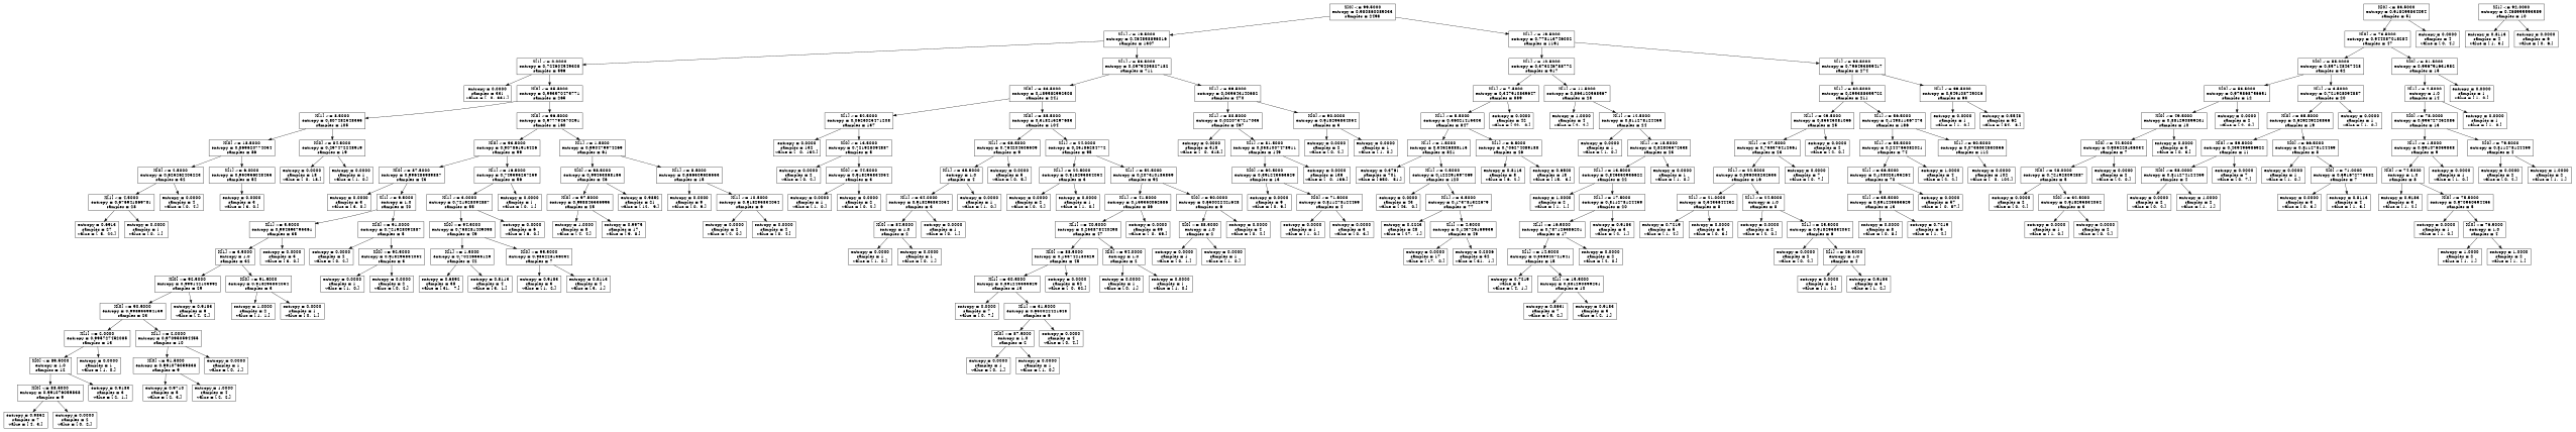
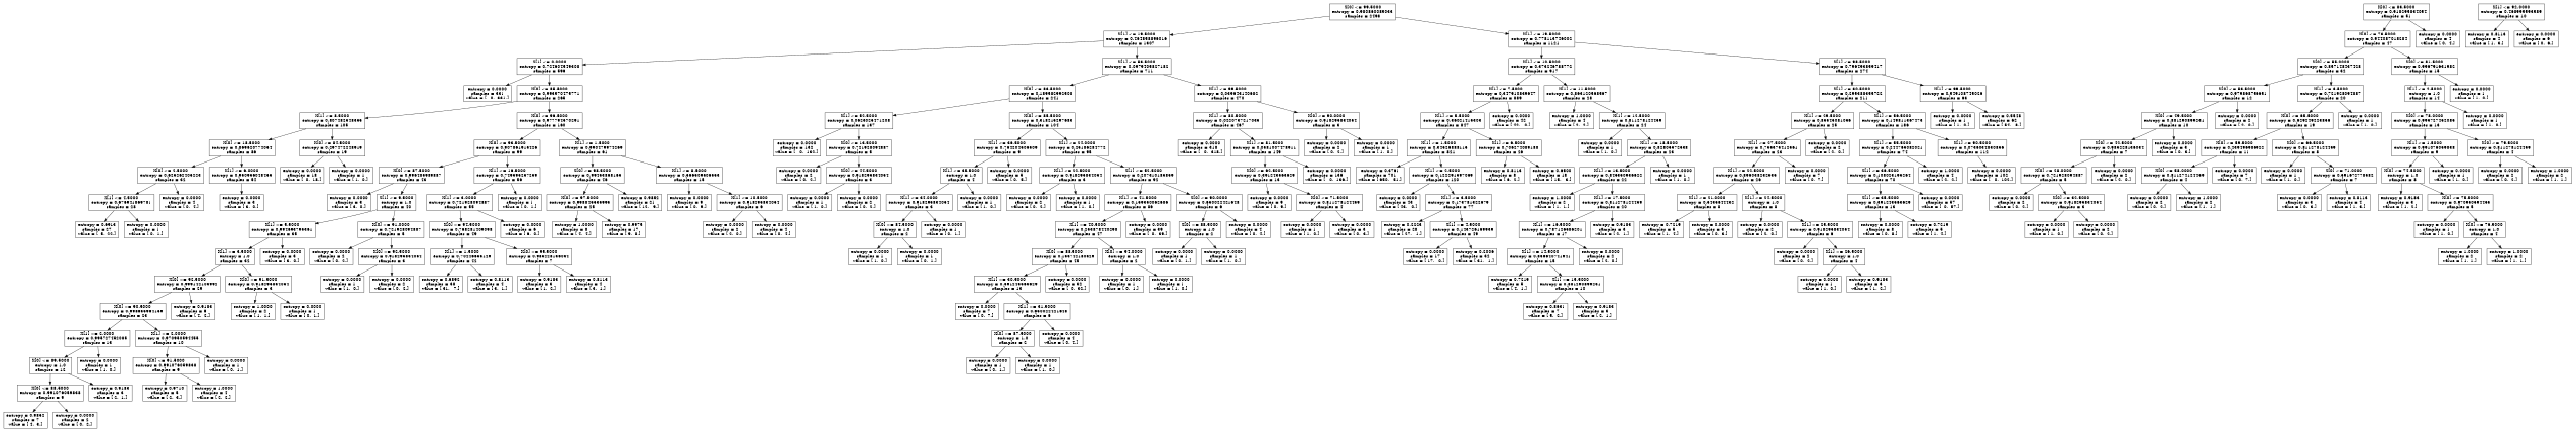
  digraph {
    node [shape=box]
    n1 [label="X[0] <= 99.5000\nentropy = 0.980860085033\nsamples = 2498"]
    n2 [label="X[1] <= 19.5000\nentropy = 0.464858896016\nsamples = 1307"]
-   n3 [label="X[1] <= 19.5000\nentropy = 0.778113746002\nsamples = 1191"]
+   n3 [label="X[1] <= 19.5000\nentropy = 0.778113746002\nsamples = 1121"]
    n4 [label="X[1] <= 0.0000\nentropy = 0.724604549308\nsamples = 596"]
    n5 [label="X[1] <= 53.5000\nentropy = 0.0979405827182\nsamples = 711"]
    n6 [label="X[1] <= 10.5000\nentropy = 0.373246788772\nsamples = 917"]
    n7 [label="X[1] <= 98.5000\nentropy = 0.796493859417\nsamples = 274"]
    n8 [label="entropy = 0.0000\nsamples = 331\nvalue = [   0.  331.]"]
    n9 [label="X[0] <= 85.5000\nentropy = 0.993570475771\nsamples = 265"]
    n10 [label="X[0] <= 83.5000\nentropy = 0.189582992508\nsamples = 241"]
    n11 [label="X[1] <= 99.5000\nentropy = 0.039643140682\nsamples = 470"]
    n12 [label="X[1] <= 8.5000\nentropy = 0.807482548355\nsamples = 105"]
    n13 [label="X[0] <= 96.5000\nentropy = 0.977794570291\nsamples = 160"]
    n14 [label="X[0] <= 18.5000\nentropy = 0.869620774054\nsamples = 86"]
    n15 [label="X[0] <= 84.5000\nentropy = 0.297472248919\nsamples = 19"]
    n16 [label="X[0] <= 93.5000\nentropy = 0.907861915426\nsamples = 99"]
    n17 [label="X[1] <= 1.5000\nentropy = 0.990479974269\nsamples = 61"]
    n18 [label="X[0] <= 2.5000\nentropy = 0.625262405223\nsamples = 32"]
    n19 [label="X[1] <= 6.0000\nentropy = 0.950956048455\nsamples = 54"]
    n20 [label="entropy = 0.0000\nsamples = 18\nvalue = [  0.  18.]"]
    n21 [label="entropy = 0.0000\nsamples = 1\nvalue = [ 1.  0.]"]
    n22 [label="X[1] <= 4.5000\nentropy = 0.676941869781\nsamples = 28"]
    n23 [label="entropy = 0.0000\nsamples = 4\nvalue = [ 0.  4.]"]
    n24 [label="entropy = 0.0000\nsamples = 3\nvalue = [ 3.  0.]"]
    n25 [label="entropy = 0.6913\nsamples = 27\nvalue = [  5.  22.]"]
    n26 [label="entropy = 0.0000\nsamples = 1\nvalue = [ 0.  1.]"]
    n27 [label="X[0] <= 83.5000\nentropy = 0.918295834054\nsamples = 51"]
    n28 [label="X[0] <= 73.5000\nentropy = 0.944087018284\nsamples = 47"]
    n29 [label="entropy = 0.0000\nsamples = 4\nvalue = [ 0.  4.]"]
    n30 [label="X[0] <= 55.0000\nentropy = 0.857148437428\nsamples = 32"]
    n31 [label="X[0] <= 81.5000\nentropy = 0.996791631982\nsamples = 15"]
    n32 [label="X[0] <= 53.5000\nentropy = 0.979868756651\nsamples = 12"]
    n33 [label="X[1] <= 3.5000\nentropy = 0.721928094887\nsamples = 20"]
    n34 [label="X[1] <= 2.5000\nentropy = 1.0\nsamples = 14"]
    n35 [label="entropy = 0.0000\nsamples = 1\nvalue = [ 1.  0.]"]
    n36 [label="X[0] <= 49.5000\nentropy = 0.881290899231\nsamples = 10"]
    n37 [label="entropy = 0.0000\nsamples = 2\nvalue = [ 2.  0.]"]
    n38 [label="X[0] <= 65.5000\nentropy = 0.629249223856\nsamples = 19"]
    n39 [label="entropy = 0.0000\nsamples = 1\nvalue = [ 1.  0.]"]
    n40 [label="X[0] <= 42.5000\nentropy = 0.985228136034\nsamples = 7"]
    n41 [label="entropy = 0.0000\nsamples = 3\nvalue = [ 0.  3.]"]
    n42 [label="X[0] <= 28.0000\nentropy = 0.721928094887\nsamples = 5"]
    n43 [label="entropy = 0.0000\nsamples = 2\nvalue = [ 2.  0.]"]
    n44 [label="entropy = 0.0000\nsamples = 2\nvalue = [ 0.  2.]"]
    n45 [label="X[0] <= 32.5000\nentropy = 0.918295834054\nsamples = 3"]
    n46 [label="entropy = 0.0000\nsamples = 1\nvalue = [ 1.  0.]"]
    n47 [label="entropy = 0.0000\nsamples = 2\nvalue = [ 0.  2.]"]
    n48 [label="X[0] <= 59.5000\nentropy = 0.439496986922\nsamples = 11"]
    n49 [label="X[0] <= 66.5000\nentropy = 0.811278124459\nsamples = 8"]
    n50 [label="X[0] <= 58.0000\nentropy = 0.811274124459\nsamples = 4"]
    n51 [label="entropy = 0.0000\nsamples = 7\nvalue = [ 0.  7.]"]
    n52 [label="entropy = 0.0000\nsamples = 1\nvalue = [ 1.  0.]"]
    n53 [label="X[0] <= 71.0000\nentropy = 0.591672778582\nsamples = 7"]
    n54 [label="entropy = 0.0000\nsamples = 2\nvalue = [ 0.  2.]"]
    n55 [label="entropy = 1.0000\nsamples = 2\nvalue = [ 1.  1.]"]
    n56 [label="entropy = 0.0000\nsamples = 3\nvalue = [ 0.  3.]"]
    n57 [label="entropy = 0.8113\nsamples = 4\nvalue = [ 1.  3.]"]
    n58 [label="X[0] <= 78.0000\nentropy = 0.995727452085\nsamples = 13"]
    n59 [label="entropy = 0.0000\nsamples = 1\nvalue = [ 1.  0.]"]
    n60 [label="X[1] <= 1.5000\nentropy = 0.991076059838\nsamples = 9"]
    n61 [label="X[0] <= 79.5000\nentropy = 0.811278124459\nsamples = 4"]
    n62 [label="X[0] <= 74.5000\nentropy = 1.0\nsamples = 8"]
    n63 [label="entropy = 0.0000\nsamples = 1\nvalue = [ 1.  0.]"]
    n64 [label="entropy = 0.0000\nsamples = 2\nvalue = [ 0.  2.]"]
    n65 [label="entropy = 1.0000\nsamples = 2\nvalue = [ 1.  1.]"]
    n66 [label="entropy = 0.9183\nsamples = 3\nvalue = [ 1.  2.]"]
    n67 [label="X[0] <= 75.5000\nentropy = 0.970950594455\nsamples = 5"]
    n68 [label="entropy = 0.0000\nsamples = 1\nvalue = [ 1.  0.]"]
    n69 [label="X[0] <= 76.5000\nentropy = 1.0\nsamples = 4"]
    n70 [label="entropy = 1.0000\nsamples = 2\nvalue = [ 1.  1.]"]
    n71 [label="entropy = 1.0000\nsamples = 2\nvalue = [ 1.  1.]"]
    n72 [label="X[0] <= 87.5000\nentropy = 0.996485989887\nsamples = 43"]
    n73 [label="X[1] <= 16.5000\nentropy = 0.749595257259\nsamples = 56"]
    n74 [label="X[0] <= 98.5000\nentropy = 0.99453868165\nsamples = 46"]
    n75 [label="X[1] <= 8.5000\nentropy = 0.566509506553\nsamples = 15"]
    n76 [label="entropy = 0.0000\nsamples = 3\nvalue = [ 3.  0.]"]
    n77 [label="X[1] <= 9.5000\nentropy = 1.0\nsamples = 40"]
    n78 [label="X[1] <= 3.0000\nentropy = 0.721928094887\nsamples = 55"]
    n79 [label="entropy = 0.0000\nsamples = 1\nvalue = [ 0.  1.]"]
    n80 [label="X[1] <= 5.5000\nentropy = 0.994693795361\nsamples = 35"]
    n81 [label="X[0] <= 91.0000\nentropy = 0.721928094887\nsamples = 5"]
    n82 [label="X[1] <= 3.5000\nentropy = 1.0\nsamples = 32"]
    n83 [label="entropy = 0.0000\nsamples = 3\nvalue = [ 3.  0.]"]
    n84 [label="entropy = 0.0000\nsamples = 2\nvalue = [ 0.  2.]"]
    n85 [label="X[0] <= 92.5000\nentropy = 0.918295834054\nsamples = 3"]
    n86 [label="X[0] <= 92.5000\nentropy = 0.999142103992\nsamples = 29"]
    n87 [label="X[0] <= 91.5000\nentropy = 0.918295834054\nsamples = 3"]
    n88 [label="X[0] <= 90.5000\nentropy = 0.998635964159\nsamples = 23"]
    n89 [label="entropy = 0.9183\nsamples = 6\nvalue = [ 4.  2.]"]
    n90 [label="entropy = 1.0000\nsamples = 2\nvalue = [ 1.  1.]"]
    n91 [label="entropy = 0.0000\nsamples = 1\nvalue = [ 0.  1.]"]
    n92 [label="X[1] <= 2.0000\nentropy = 0.995727452085\nsamples = 13"]
    n93 [label="X[1] <= 2.0000\nentropy = 0.970950594455\nsamples = 10"]
    n94 [label="X[0] <= 89.5000\nentropy = 1.0\nsamples = 12"]
    n95 [label="entropy = 0.0000\nsamples = 1\nvalue = [ 1.  0.]"]
    n96 [label="X[0] <= 91.5000\nentropy = 0.991076059838\nsamples = 9"]
    n97 [label="entropy = 0.0000\nsamples = 1\nvalue = [ 0.  1.]"]
    n98 [label="X[0] <= 88.5000\nentropy = 0.991076059838\nsamples = 9"]
    n99 [label="entropy = 0.9183\nsamples = 3\nvalue = [ 2.  1.]"]
    n100 [label="entropy = 0.9852\nsamples = 7\nvalue = [ 4.  3.]"]
    n101 [label="entropy = 0.0000\nsamples = 2\nvalue = [ 0.  2.]"]
    n102 [label="entropy = 0.9710\nsamples = 5\nvalue = [ 2.  3.]"]
    n103 [label="entropy = 1.0000\nsamples = 4\nvalue = [ 2.  2.]"]
    n104 [label="entropy = 0.0000\nsamples = 1\nvalue = [ 1.  0.]"]
    n105 [label="entropy = 0.0000\nsamples = 2\nvalue = [ 0.  2.]"]
    n106 [label="X[0] <= 94.5000\nentropy = 0.768281409098\nsamples = 49"]
    n107 [label="entropy = 0.0000\nsamples = 6\nvalue = [ 6.  0.]"]
    n108 [label="X[1] <= 1.5000\nentropy = 0.70246655129\nsamples = 42"]
    n109 [label="X[0] <= 95.5000\nentropy = 0.985228136034\nsamples = 7"]
    n110 [label="entropy = 0.6892\nsamples = 38\nvalue = [ 31.   7.]"]
    n111 [label="entropy = 0.8113\nsamples = 4\nvalue = [ 3.  1.]"]
    n112 [label="entropy = 0.9183\nsamples = 3\nvalue = [ 1.  2.]"]
    n113 [label="entropy = 0.8113\nsamples = 4\nvalue = [ 3.  1.]"]
    n114 [label="X[0] <= 97.5000\nentropy = 0.998845535995\nsamples = 25"]
    n115 [label="entropy = 0.9852\nsamples = 21\nvalue = [ 12.   9.]"]
    n116 [label="entropy = 0.0000\nsamples = 9\nvalue = [ 0.  9.]"]
    n117 [label="X[1] <= 10.5000\nentropy = 0.918295834054\nsamples = 6"]
    n118 [label="entropy = 1.0000\nsamples = 8\nvalue = [ 4.  4.]"]
    n119 [label="entropy = 0.9975\nsamples = 17\nvalue = [ 9.  8.]"]
    n120 [label="entropy = 0.0000\nsamples = 2\nvalue = [ 2.  0.]"]
    n121 [label="entropy = 0.0000\nsamples = 4\nvalue = [ 0.  4.]"]
    n122 [label="X[1] <= 52.5000\nentropy = 0.0623025471208\nsamples = 137"]
    n123 [label="X[0] <= 85.5000\nentropy = 0.318215297683\nsamples = 104"]
    n124 [label="X[1] <= 80.5000\nentropy = 0.0220737217035\nsamples = 467"]
    n125 [label="X[0] <= 90.0000\nentropy = 0.918295834054\nsamples = 3"]
    n126 [label="entropy = 0.0000\nsamples = 132\nvalue = [   0.  132.]"]
    n127 [label="X[0] <= 13.5000\nentropy = 0.721928094887\nsamples = 5"]
    n128 [label="X[1] <= 36.5000\nentropy = 0.764204506509\nsamples = 9"]
    n129 [label="X[1] <= 24.0000\nentropy = 0.25186284772\nsamples = 95"]
    n130 [label="entropy = 0.0000\nsamples = 2\nvalue = [ 0.  2.]"]
    n131 [label="X[0] <= 44.5000\nentropy = 0.918295834054\nsamples = 3"]
    n132 [label="entropy = 0.0000\nsamples = 1\nvalue = [ 1.  0.]"]
    n133 [label="entropy = 0.0000\nsamples = 2\nvalue = [ 0.  2.]"]
    n134 [label="X[1] <= 35.5000\nentropy = 1.0\nsamples = 4"]
    n135 [label="entropy = 0.0000\nsamples = 5\nvalue = [ 0.  5.]"]
    n136 [label="X[1] <= 22.5000\nentropy = 0.918295834054\nsamples = 3"]
    n137 [label="X[1] <= 52.5000\nentropy = 0.207310185859\nsamples = 92"]
    n138 [label="X[1] <= 34.0000\nentropy = 0.918295834054\nsamples = 3"]
    n139 [label="entropy = 0.0000\nsamples = 1\nvalue = [ 1.  0.]"]
    n140 [label="X[0] <= 84.5000\nentropy = 1.0\nsamples = 2"]
    n141 [label="entropy = 0.0000\nsamples = 1\nvalue = [ 0.  1.]"]
    n142 [label="entropy = 0.0000\nsamples = 1\nvalue = [ 1.  0.]"]
    n143 [label="entropy = 0.0000\nsamples = 1\nvalue = [ 0.  1.]"]
    n144 [label="entropy = 0.0000\nsamples = 2\nvalue = [ 0.  2.]"]
    n145 [label="entropy = 0.0000\nsamples = 1\nvalue = [ 1.  0.]"]
    n146 [label="X[1] <= 41.5000\nentropy = 0.159350062686\nsamples = 86"]
    n147 [label="X[0] <= 90.0000\nentropy = 0.650022421648\nsamples = 6"]
    n148 [label="X[1] <= 40.5000\nentropy = 0.253878440298\nsamples = 47"]
    n149 [label="entropy = 0.0000\nsamples = 39\nvalue = [  0.  39.]"]
    n150 [label="X[0] <= 88.5000\nentropy = 1.0\nsamples = 2"]
    n151 [label="entropy = 0.0000\nsamples = 4\nvalue = [ 0.  4.]"]
    n152 [label="X[0] <= 88.5000\nentropy = 0.153742180329\nsamples = 45"]
    n153 [label="X[0] <= 94.0000\nentropy = 1.0\nsamples = 2"]
    n154 [label="X[1] <= 30.5000\nentropy = 0.391243563629\nsamples = 13"]
    n155 [label="entropy = 0.0000\nsamples = 32\nvalue = [  0.  32.]"]
    n156 [label="entropy = 0.0000\nsamples = 1\nvalue = [ 0.  1.]"]
    n157 [label="entropy = 0.0000\nsamples = 1\nvalue = [ 1.  0.]"]
    n158 [label="entropy = 0.0000\nsamples = 7\nvalue = [ 0.  7.]"]
    n159 [label="X[1] <= 31.5000\nentropy = 0.650022421648\nsamples = 6"]
    n160 [label="X[0] <= 87.5000\nentropy = 1.0\nsamples = 2"]
    n161 [label="entropy = 0.0000\nsamples = 4\nvalue = [ 0.  4.]"]
    n162 [label="entropy = 0.0000\nsamples = 1\nvalue = [ 0.  1.]"]
    n163 [label="entropy = 0.0000\nsamples = 1\nvalue = [ 1.  0.]"]
    n164 [label="entropy = 0.0000\nsamples = 1\nvalue = [ 0.  1.]"]
    n165 [label="entropy = 0.0000\nsamples = 1\nvalue = [ 1.  0.]"]
    n166 [label="entropy = 0.0000\nsamples = 318\nvalue = [   0.  318.]"]
    n167 [label="X[1] <= 81.5000\nentropy = 0.0581007478911\nsamples = 149"]
    n168 [label="entropy = 0.0000\nsamples = 2\nvalue = [ 0.  2.]"]
    n169 [label="entropy = 0.0000\nsamples = 1\nvalue = [ 1.  0.]"]
    n170 [label="X[0] <= 62.5000\nentropy = 0.391243563629\nsamples = 13"]
    n171 [label="entropy = 0.0000\nsamples = 136\nvalue = [   0.  136.]"]
    n172 [label="entropy = 0.0000\nsamples = 9\nvalue = [ 0.  9.]"]
    n173 [label="X[0] <= 71.5000\nentropy = 0.811278124459\nsamples = 4"]
    n174 [label="entropy = 0.0000\nsamples = 1\nvalue = [ 1.  0.]"]
    n175 [label="entropy = 0.0000\nsamples = 3\nvalue = [ 0.  3.]"]
    n176 [label="X[1] <= 7.5000\nentropy = 0.347910839647\nsamples = 889"]
    n177 [label="X[1] <= 11.5000\nentropy = 0.863120568567\nsamples = 28"]
    n178 [label="X[1] <= 30.5000\nentropy = 0.295388355722\nsamples = 211"]
    n179 [label="X[1] <= 99.5000\nentropy = 0.549108745026\nsamples = 63"]
    n180 [label="X[1] <= 5.5000\nentropy = 0.36021415303\nsamples = 847"]
    n181 [label="entropy = 0.0000\nsamples = 42\nvalue = [ 42.   0.]"]
    n182 [label="entropy = 1.0000\nsamples = 4\nvalue = [ 2.  2.]"]
    n183 [label="X[1] <= 12.5000\nentropy = 0.811278124459\nsamples = 24"]
    n184 [label="X[1] <= 1.5000\nentropy = 0.34526888115\nsamples = 821"]
    n185 [label="X[1] <= 6.5000\nentropy = 0.706274089188\nsamples = 26"]
    n186 [label="entropy = 0.3761\nsamples = 701\nvalue = [ 650.   51.]"]
    n187 [label="X[1] <= 2.5000\nentropy = 0.122291597069\nsamples = 120"]
    n188 [label="entropy = 0.8113\nsamples = 8\nvalue = [ 6.  2.]"]
    n189 [label="entropy = 0.6500\nsamples = 18\nvalue = [ 15.   3.]"]
    n190 [label="entropy = 0.0000\nsamples = 43\nvalue = [ 43.   0.]"]
    n191 [label="X[1] <= 3.5000\nentropy = 0.173781322679\nsamples = 77"]
    n192 [label="entropy = 0.2223\nsamples = 28\nvalue = [ 27.   1.]"]
    n193 [label="X[1] <= 4.5000\nentropy = 0.143726169939\nsamples = 49"]
    n194 [label="entropy = 0.0000\nsamples = 17\nvalue = [ 17.   0.]"]
    n195 [label="entropy = 0.2006\nsamples = 32\nvalue = [ 31.   1.]"]
    n196 [label="entropy = 0.0000\nsamples = 1\nvalue = [ 1.  0.]"]
    n197 [label="X[1] <= 18.5000\nentropy = 0.82805572538\nsamples = 23"]
    n198 [label="X[1] <= 13.5000\nentropy = 0.845350936622\nsamples = 22"]
    n199 [label="entropy = 0.0000\nsamples = 1\nvalue = [ 1.  0.]"]
    n200 [label="entropy = 1.0000\nsamples = 2\nvalue = [ 1.  1.]"]
    n201 [label="X[1] <= 17.5000\nentropy = 0.811278124459\nsamples = 20"]
    n202 [label="X[1] <= 16.5000\nentropy = 0.787126586201\nsamples = 17"]
    n203 [label="entropy = 0.9183\nsamples = 3\nvalue = [ 2.  1.]"]
    n204 [label="X[1] <= 14.5000\nentropy = 0.836640741941\nsamples = 15"]
    n205 [label="entropy = 0.0000\nsamples = 2\nvalue = [ 2.  0.]"]
-   n206 [label="entropy = 0.7219\nvalue = 5\nvalue = [ 4.  1.]"]
+   n206 [label="entropy = 0.7219\nsamples = 5\nvalue = [ 4.  1.]"]
    n207 [label="X[1] <= 15.5000\nentropy = 0.881290899231\nsamples = 10"]
    n208 [label="entropy = 0.8631\nsamples = 7\nvalue = [ 5.  2.]"]
    n209 [label="entropy = 0.9183\nsamples = 3\nvalue = [ 2.  1.]"]
    n210 [label="X[1] <= 29.5000\nentropy = 0.85545081056\nsamples = 25"]
    n211 [label="X[1] <= 56.5000\nentropy = 0.149811367473\nsamples = 186"]
    n212 [label="entropy = 0.0000\nsamples = 1\nvalue = [ 1.  0.]"]
    n213 [label="entropy = 0.5548\nsamples = 62\nvalue = [ 54.   8.]"]
    n214 [label="X[1] <= 27.5000\nentropy = 0.755375412561\nsamples = 23"]
    n215 [label="entropy = 0.0000\nsamples = 2\nvalue = [ 2.  0.]"]
    n216 [label="X[1] <= 55.5000\nentropy = 0.244765082021\nsamples = 74"]
    n217 [label="X[1] <= 90.5000\nentropy = 0.0736034830856\nsamples = 112"]
-   n218 [label="X[1] <= 22.5000\nentropy = 0.896038232535\nsamples = 16"]
+   n218 [label="X[1] <= 22.5000\nentropy = 0.896038232535\nsamples = 26"]
    n219 [label="entropy = 0.0000\nsamples = 7\nvalue = [ 0.  7.]"]
    n220 [label="X[1] <= 21.0000\nentropy = 0.5435644432\nsamples = 8"]
    n221 [label="X[1] <= 24.5000\nentropy = 1.0\nsamples = 8"]
    n222 [label="entropy = 0.7219\nsamples = 5\nvalue = [ 1.  4.]"]
    n223 [label="entropy = 0.0000\nsamples = 3\nvalue = [ 0.  3.]"]
    n224 [label="entropy = 0.0000\nsamples = 2\nvalue = [ 2.  0.]"]
    n225 [label="X[1] <= 25.5000\nentropy = 0.918295834054\nsamples = 6"]
    n226 [label="entropy = 0.0000\nsamples = 2\nvalue = [ 0.  2.]"]
    n227 [label="X[1] <= 26.5000\nentropy = 1.0\nsamples = 4"]
    n228 [label="entropy = 0.0000\nsamples = 1\nvalue = [ 1.  0.]"]
    n229 [label="entropy = 0.9183\nsamples = 3\nvalue = [ 1.  2.]"]
    n230 [label="X[1] <= 36.5000\nentropy = 0.108023195264\nsamples = 70"]
    n231 [label="entropy = 1.0000\nsamples = 4\nvalue = [ 2.  2.]"]
    n232 [label="entropy = 0.0000\nsamples = 102\nvalue = [   0.  102.]"]
    n233 [label="X[1] <= 35.5000\nentropy = 0.391243563629\nsamples = 13"]
    n234 [label="entropy = 0.0000\nsamples = 57\nvalue = [  0.  57.]"]
    n235 [label="entropy = 0.0000\nsamples = 8\nvalue = [ 0.  8.]"]
    n236 [label="entropy = 0.7219\nsamples = 5\nvalue = [ 1.  4.]"]
    n237 [label="X[1] <= 92.0000\nentropy = 0.468995593589\nsamples = 10"]
    n238 [label="entropy = 0.8113\nsamples = 4\nvalue = [ 1.  3.]"]
    n239 [label="entropy = 0.0000\nsamples = 6\nvalue = [ 0.  6.]"]
    n1 -> n2
    n1 -> n3
    n2 -> n4
    n2 -> n5
    n3 -> n6
    n3 -> n7
    n4 -> n8
    n4 -> n9
    n5 -> n10
    n5 -> n11
    n6 -> n176
    n6 -> n177
    n7 -> n178
    n7 -> n179
    n9 -> n12
    n9 -> n13
    n10 -> n122
    n10 -> n123
    n11 -> n124
    n11 -> n125
    n12 -> n14
    n12 -> n15
    n13 -> n16
    n13 -> n17
    n14 -> n18
    n14 -> n19
    n15 -> n20
    n15 -> n21
    n16 -> n72
    n16 -> n73
    n17 -> n74
    n17 -> n75
    n18 -> n22
    n18 -> n23
    n19 -> n24
    n22 -> n25
    n22 -> n26
    n27 -> n28
    n27 -> n29
    n28 -> n30
    n28 -> n31
    n30 -> n32
    n30 -> n33
    n31 -> n34
    n31 -> n35
    n32 -> n36
    n32 -> n37
    n33 -> n38
    n33 -> n39
    n34 -> n58
    n34 -> n59
    n36 -> n40
    n36 -> n41
    n38 -> n48
    n38 -> n49
    n40 -> n42
    n40 -> n43
    n42 -> n44
    n42 -> n45
    n45 -> n46
    n45 -> n47
    n48 -> n50
    n48 -> n51
    n49 -> n52
    n49 -> n53
    n50 -> n54
    n50 -> n55
    n53 -> n56
    n53 -> n57
    n58 -> n60
    n58 -> n61
    n60 -> n62
    n60 -> n63
    n61 -> n64
    n61 -> n65
    n62 -> n66
    n62 -> n67
    n67 -> n68
    n67 -> n69
    n69 -> n70
    n69 -> n71
    n72 -> n76
    n72 -> n77
    n73 -> n78
    n73 -> n79
    n74 -> n114
    n74 -> n115
    n75 -> n116
    n75 -> n117
    n77 -> n80
    n77 -> n81
    n78 -> n106
    n78 -> n107
    n80 -> n82
    n80 -> n83
    n81 -> n84
    n81 -> n85
    n82 -> n86
    n82 -> n87
    n85 -> n104
    n85 -> n105
    n86 -> n88
    n86 -> n89
    n87 -> n90
    n87 -> n91
    n88 -> n92
    n88 -> n93
    n92 -> n94
    n92 -> n95
    n93 -> n96
    n93 -> n97
    n94 -> n98
    n94 -> n99
    n96 -> n102
    n96 -> n103
    n98 -> n100
    n98 -> n101
    n106 -> n108
    n106 -> n109
    n108 -> n110
    n108 -> n111
    n109 -> n112
    n109 -> n113
    n114 -> n118
    n114 -> n119
    n117 -> n120
    n117 -> n121
    n122 -> n126
    n122 -> n127
    n123 -> n128
    n123 -> n129
    n124 -> n166
    n124 -> n167
    n125 -> n168
    n125 -> n169
    n127 -> n130
    n127 -> n131
    n128 -> n134
    n128 -> n135
    n129 -> n136
    n129 -> n137
    n131 -> n132
    n131 -> n133
    n134 -> n138
    n134 -> n139
    n136 -> n144
    n136 -> n145
    n137 -> n146
    n137 -> n147
    n138 -> n140
    n138 -> n141
    n140 -> n142
    n140 -> n143
    n146 -> n148
    n146 -> n149
    n147 -> n150
    n147 -> n151
    n148 -> n152
    n148 -> n153
    n150 -> n164
    n150 -> n165
    n152 -> n154
    n152 -> n155
    n153 -> n156
    n153 -> n157
    n154 -> n158
    n154 -> n159
    n159 -> n160
    n159 -> n161
    n160 -> n162
    n160 -> n163
    n167 -> n170
    n167 -> n171
    n170 -> n172
    n170 -> n173
    n173 -> n174
    n173 -> n175
    n176 -> n180
    n176 -> n181
    n177 -> n182
    n177 -> n183
    n178 -> n210
    n178 -> n211
    n179 -> n212
    n179 -> n213
    n180 -> n184
    n180 -> n185
    n183 -> n196
    n183 -> n197
    n184 -> n186
    n184 -> n187
    n185 -> n188
    n185 -> n189
    n187 -> n190
    n187 -> n191
    n191 -> n192
    n191 -> n193
    n193 -> n194
    n193 -> n195
    n197 -> n198
    n197 -> n199
    n198 -> n200
    n198 -> n201
    n201 -> n202
    n201 -> n203
    n202 -> n204
    n202 -> n205
    n204 -> n206
    n204 -> n207
    n207 -> n208
    n207 -> n209
    n210 -> n214
    n210 -> n215
    n211 -> n216
    n211 -> n217
    n214 -> n218
    n214 -> n219
    n216 -> n230
    n216 -> n231
    n217 -> n232
    n218 -> n220
    n218 -> n221
    n220 -> n222
    n220 -> n223
    n221 -> n224
    n221 -> n225
    n225 -> n226
    n225 -> n227
    n227 -> n228
    n227 -> n229
    n230 -> n233
    n230 -> n234
    n233 -> n235
    n233 -> n236
    n237 -> n238
    n237 -> n239
  }
